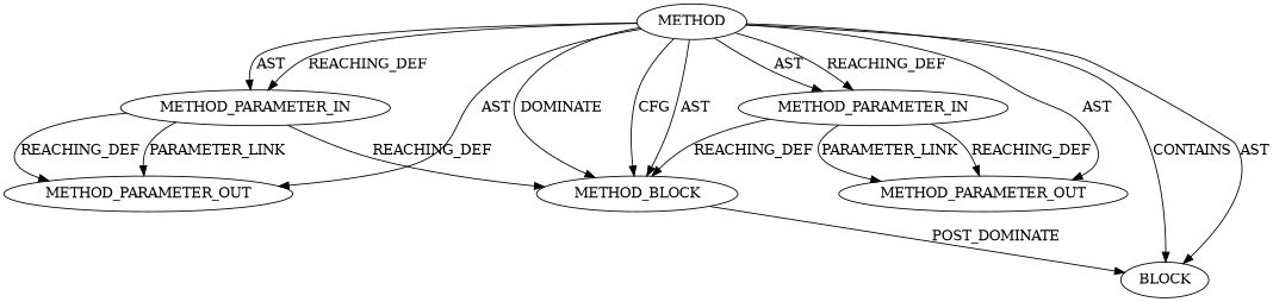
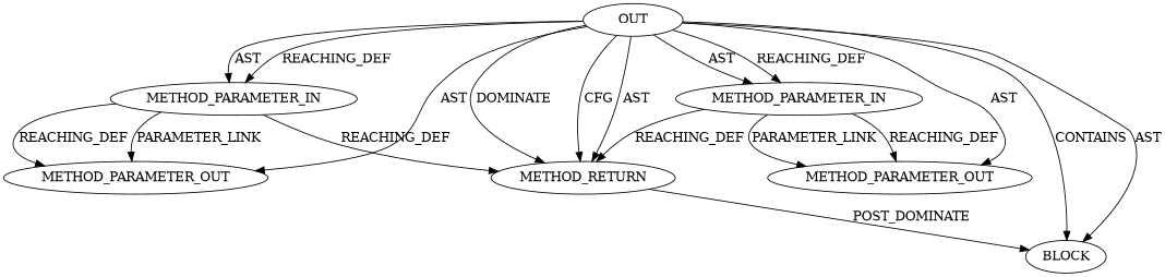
  digraph {
    node [CODE=p2 EVALUATION_STRATEGY=BY_VALUE IS_VARIADIC=false ORDER=2 TYPE_FULL_NAME=ANY]
    n1 [INDEX=2 NAME=p2 label=METHOD_PARAMETER_IN]
-   n2 [CODE=RET label=METHOD_BLOCK IS_VARIADIC=""]
+   n2 [CODE=RET label=METHOD_RETURN IS_VARIADIC=""]
    n3 [INDEX=2 NAME=p2 label=METHOD_PARAMETER_OUT]
    n4 [ARGUMENT_INDEX=1 CODE="<empty>" ORDER=1 label=BLOCK EVALUATION_STRATEGY="" IS_VARIADIC=""]
-   n5 [AST_PARENT_FULL_NAME="<global>" AST_PARENT_TYPE=NAMESPACE_BLOCK CODE="<empty>" FILENAME="<empty>" FULL_NAME=tcp_read_done IS_EXTERNAL=true NAME=tcp_read_done ORDER=0 label=METHOD EVALUATION_STRATEGY="" IS_VARIADIC="" TYPE_FULL_NAME=""]
+   n5 [AST_PARENT_FULL_NAME="<global>" AST_PARENT_TYPE=NAMESPACE_BLOCK CODE="<empty>" FILENAME="<empty>" FULL_NAME=tcp_read_done IS_EXTERNAL=true NAME=tcp_read_done ORDER=0 label=OUT EVALUATION_STRATEGY="" IS_VARIADIC="" TYPE_FULL_NAME=""]
    n6 [CODE=p1 INDEX=1 NAME=p1 ORDER=1 label=METHOD_PARAMETER_OUT]
    n7 [CODE=p1 INDEX=1 NAME=p1 ORDER=1 label=METHOD_PARAMETER_IN]
    n1 -> n2 [VARIABLE=p2 label=REACHING_DEF]
    n1 -> n3 [label=PARAMETER_LINK]
    n1 -> n3 [VARIABLE=p2 label=REACHING_DEF]
    n2 -> n4 [label=POST_DOMINATE]
    n5 -> n1 [label=AST]
    n5 -> n1 [label=REACHING_DEF]
    n5 -> n2 [label=DOMINATE]
    n5 -> n2 [label=CFG]
    n5 -> n2 [label=AST]
    n5 -> n3 [label=AST]
    n5 -> n4 [label=CONTAINS]
    n5 -> n4 [label=AST]
    n5 -> n6 [label=AST]
    n5 -> n7 [label=AST]
    n5 -> n7 [label=REACHING_DEF]
    n7 -> n2 [VARIABLE=p1 label=REACHING_DEF]
    n7 -> n6 [VARIABLE=p1 label=REACHING_DEF]
    n7 -> n6 [label=PARAMETER_LINK]
  }
